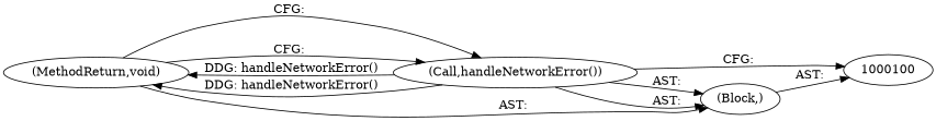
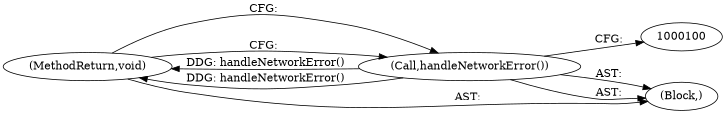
  digraph {
    rankdir=LR
    n1 [label="(MethodReturn,void)"]
    n2 [label="(Call,handleNetworkError())"]
    n3 [label="(Block,)"]
    1000100
    n1 -> n2 [label="CFG: "]
    n1 -> n2 [label="CFG: "]
    n1 -> n3 [label="AST: "]
    n2 -> n1 [label="DDG: handleNetworkError()"]
    n2 -> n1 [label="DDG: handleNetworkError()"]
    n2 -> n3 [label="AST: "]
    n2 -> n3 [label="AST: "]
    n2 -> 1000100 [label="CFG: "]
-   n3 -> 1000100 [label="AST: "]
  }
